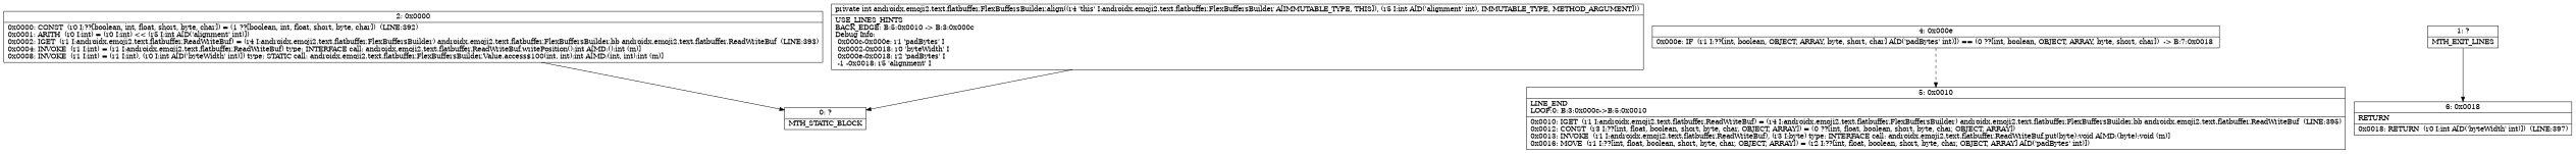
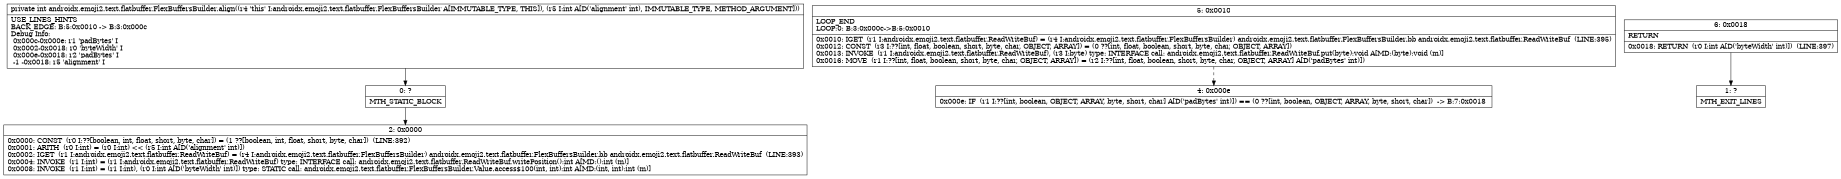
  digraph {
    node [shape=record]
    n1 [label="{0\:\ ?|MTH_STATIC_BLOCK\l}"]
    n2 [label="{2\:\ 0x0000|0x0000: CONST  (r0 I:??[boolean, int, float, short, byte, char]) = (1 ??[boolean, int, float, short, byte, char])  (LINE:392)\l0x0001: ARITH  (r0 I:int) = (r0 I:int) \<\< (r5 I:int A[D('alignment' int)]) \l0x0002: IGET  (r1 I:androidx.emoji2.text.flatbuffer.ReadWriteBuf) = (r4 I:androidx.emoji2.text.flatbuffer.FlexBuffersBuilder) androidx.emoji2.text.flatbuffer.FlexBuffersBuilder.bb androidx.emoji2.text.flatbuffer.ReadWriteBuf  (LINE:393)\l0x0004: INVOKE  (r1 I:int) = (r1 I:androidx.emoji2.text.flatbuffer.ReadWriteBuf) type: INTERFACE call: androidx.emoji2.text.flatbuffer.ReadWriteBuf.writePosition():int A[MD:():int (m)]\l0x0008: INVOKE  (r1 I:int) = (r1 I:int), (r0 I:int A[D('byteWidth' int)]) type: STATIC call: androidx.emoji2.text.flatbuffer.FlexBuffersBuilder.Value.access$100(int, int):int A[MD:(int, int):int (m)]\l}"]
    n3 [label="{4\:\ 0x000e|0x000e: IF  (r1 I:??[int, boolean, OBJECT, ARRAY, byte, short, char] A[D('padBytes' int)]) == (0 ??[int, boolean, OBJECT, ARRAY, byte, short, char])  \-\> B:7:0x0018 \l}"]
-   n4 [label="{5\:\ 0x0010|LINE_END\lLOOP:0: B:3:0x000c\-\>B:5:0x0010\l|0x0010: IGET  (r1 I:androidx.emoji2.text.flatbuffer.ReadWriteBuf) = (r4 I:androidx.emoji2.text.flatbuffer.FlexBuffersBuilder) androidx.emoji2.text.flatbuffer.FlexBuffersBuilder.bb androidx.emoji2.text.flatbuffer.ReadWriteBuf  (LINE:395)\l0x0012: CONST  (r3 I:??[int, float, boolean, short, byte, char, OBJECT, ARRAY]) = (0 ??[int, float, boolean, short, byte, char, OBJECT, ARRAY]) \l0x0013: INVOKE  (r1 I:androidx.emoji2.text.flatbuffer.ReadWriteBuf), (r3 I:byte) type: INTERFACE call: androidx.emoji2.text.flatbuffer.ReadWriteBuf.put(byte):void A[MD:(byte):void (m)]\l0x0016: MOVE  (r1 I:??[int, float, boolean, short, byte, char, OBJECT, ARRAY]) = (r2 I:??[int, float, boolean, short, byte, char, OBJECT, ARRAY] A[D('padBytes' int)]) \l}"]
+   n4 [label="{5\:\ 0x0010|LOOP_END\lLOOP:0: B:3:0x000c\-\>B:5:0x0010\l|0x0010: IGET  (r1 I:androidx.emoji2.text.flatbuffer.ReadWriteBuf) = (r4 I:androidx.emoji2.text.flatbuffer.FlexBuffersBuilder) androidx.emoji2.text.flatbuffer.FlexBuffersBuilder.bb androidx.emoji2.text.flatbuffer.ReadWriteBuf  (LINE:395)\l0x0012: CONST  (r3 I:??[int, float, boolean, short, byte, char, OBJECT, ARRAY]) = (0 ??[int, float, boolean, short, byte, char, OBJECT, ARRAY]) \l0x0013: INVOKE  (r1 I:androidx.emoji2.text.flatbuffer.ReadWriteBuf), (r3 I:byte) type: INTERFACE call: androidx.emoji2.text.flatbuffer.ReadWriteBuf.put(byte):void A[MD:(byte):void (m)]\l0x0016: MOVE  (r1 I:??[int, float, boolean, short, byte, char, OBJECT, ARRAY]) = (r2 I:??[int, float, boolean, short, byte, char, OBJECT, ARRAY] A[D('padBytes' int)]) \l}"]
    n5 [label="{6\:\ 0x0018|RETURN\l|0x0018: RETURN  (r0 I:int A[D('byteWidth' int)])  (LINE:397)\l}"]
    n6 [label="{1\:\ ?|MTH_EXIT_LINES\l}"]
    n7 [label="{private int androidx.emoji2.text.flatbuffer.FlexBuffersBuilder.align((r4 'this' I:androidx.emoji2.text.flatbuffer.FlexBuffersBuilder A[IMMUTABLE_TYPE, THIS]), (r5 I:int A[D('alignment' int), IMMUTABLE_TYPE, METHOD_ARGUMENT]))  | USE_LINES_HINTS\lBACK_EDGE: B:5:0x0010 \-\> B:3:0x000c\lDebug Info:\l  0x000c\-0x000e: r1 'padBytes' I\l  0x0002\-0x0018: r0 'byteWidth' I\l  0x000e\-0x0018: r2 'padBytes' I\l  \-1 \-0x0018: r5 'alignment' I\l}"]
-   n2 -> n1
-   n3 -> n4 [style=dashed]
-   n6 -> n5
+   n1 -> n2
+   n4 -> n3 [style=dashed]
+   n5 -> n6
    n7 -> n1
  }
